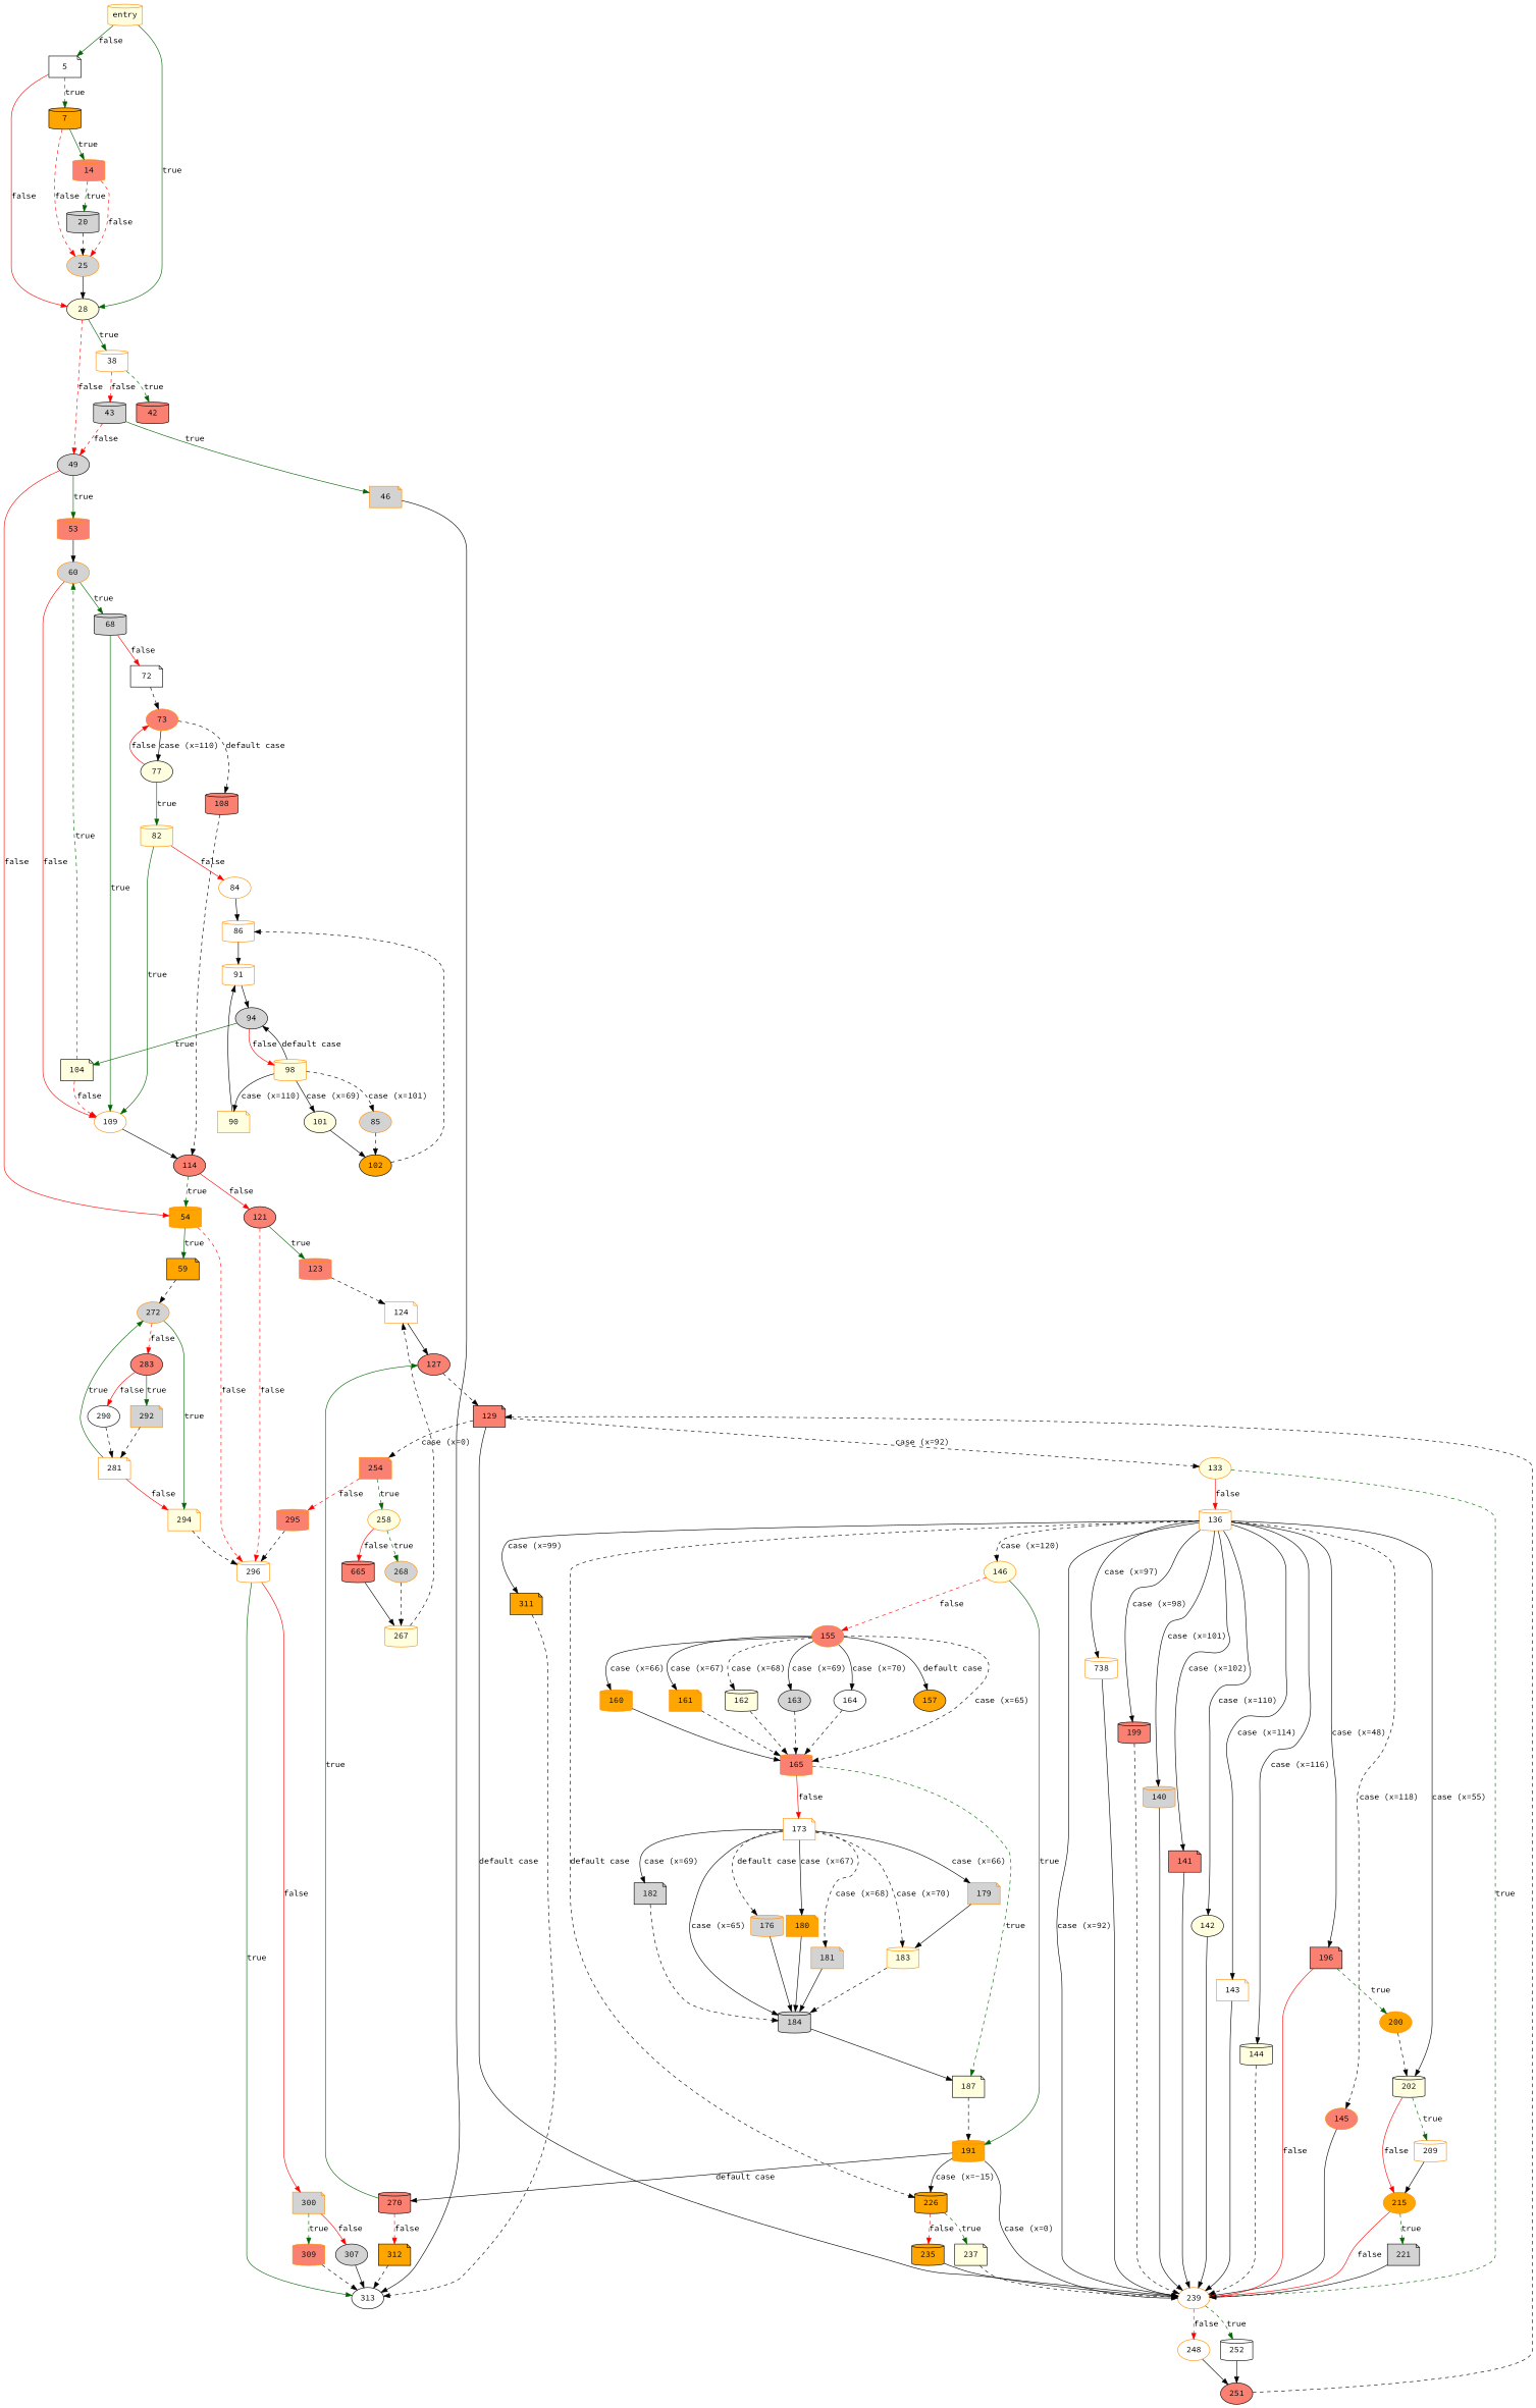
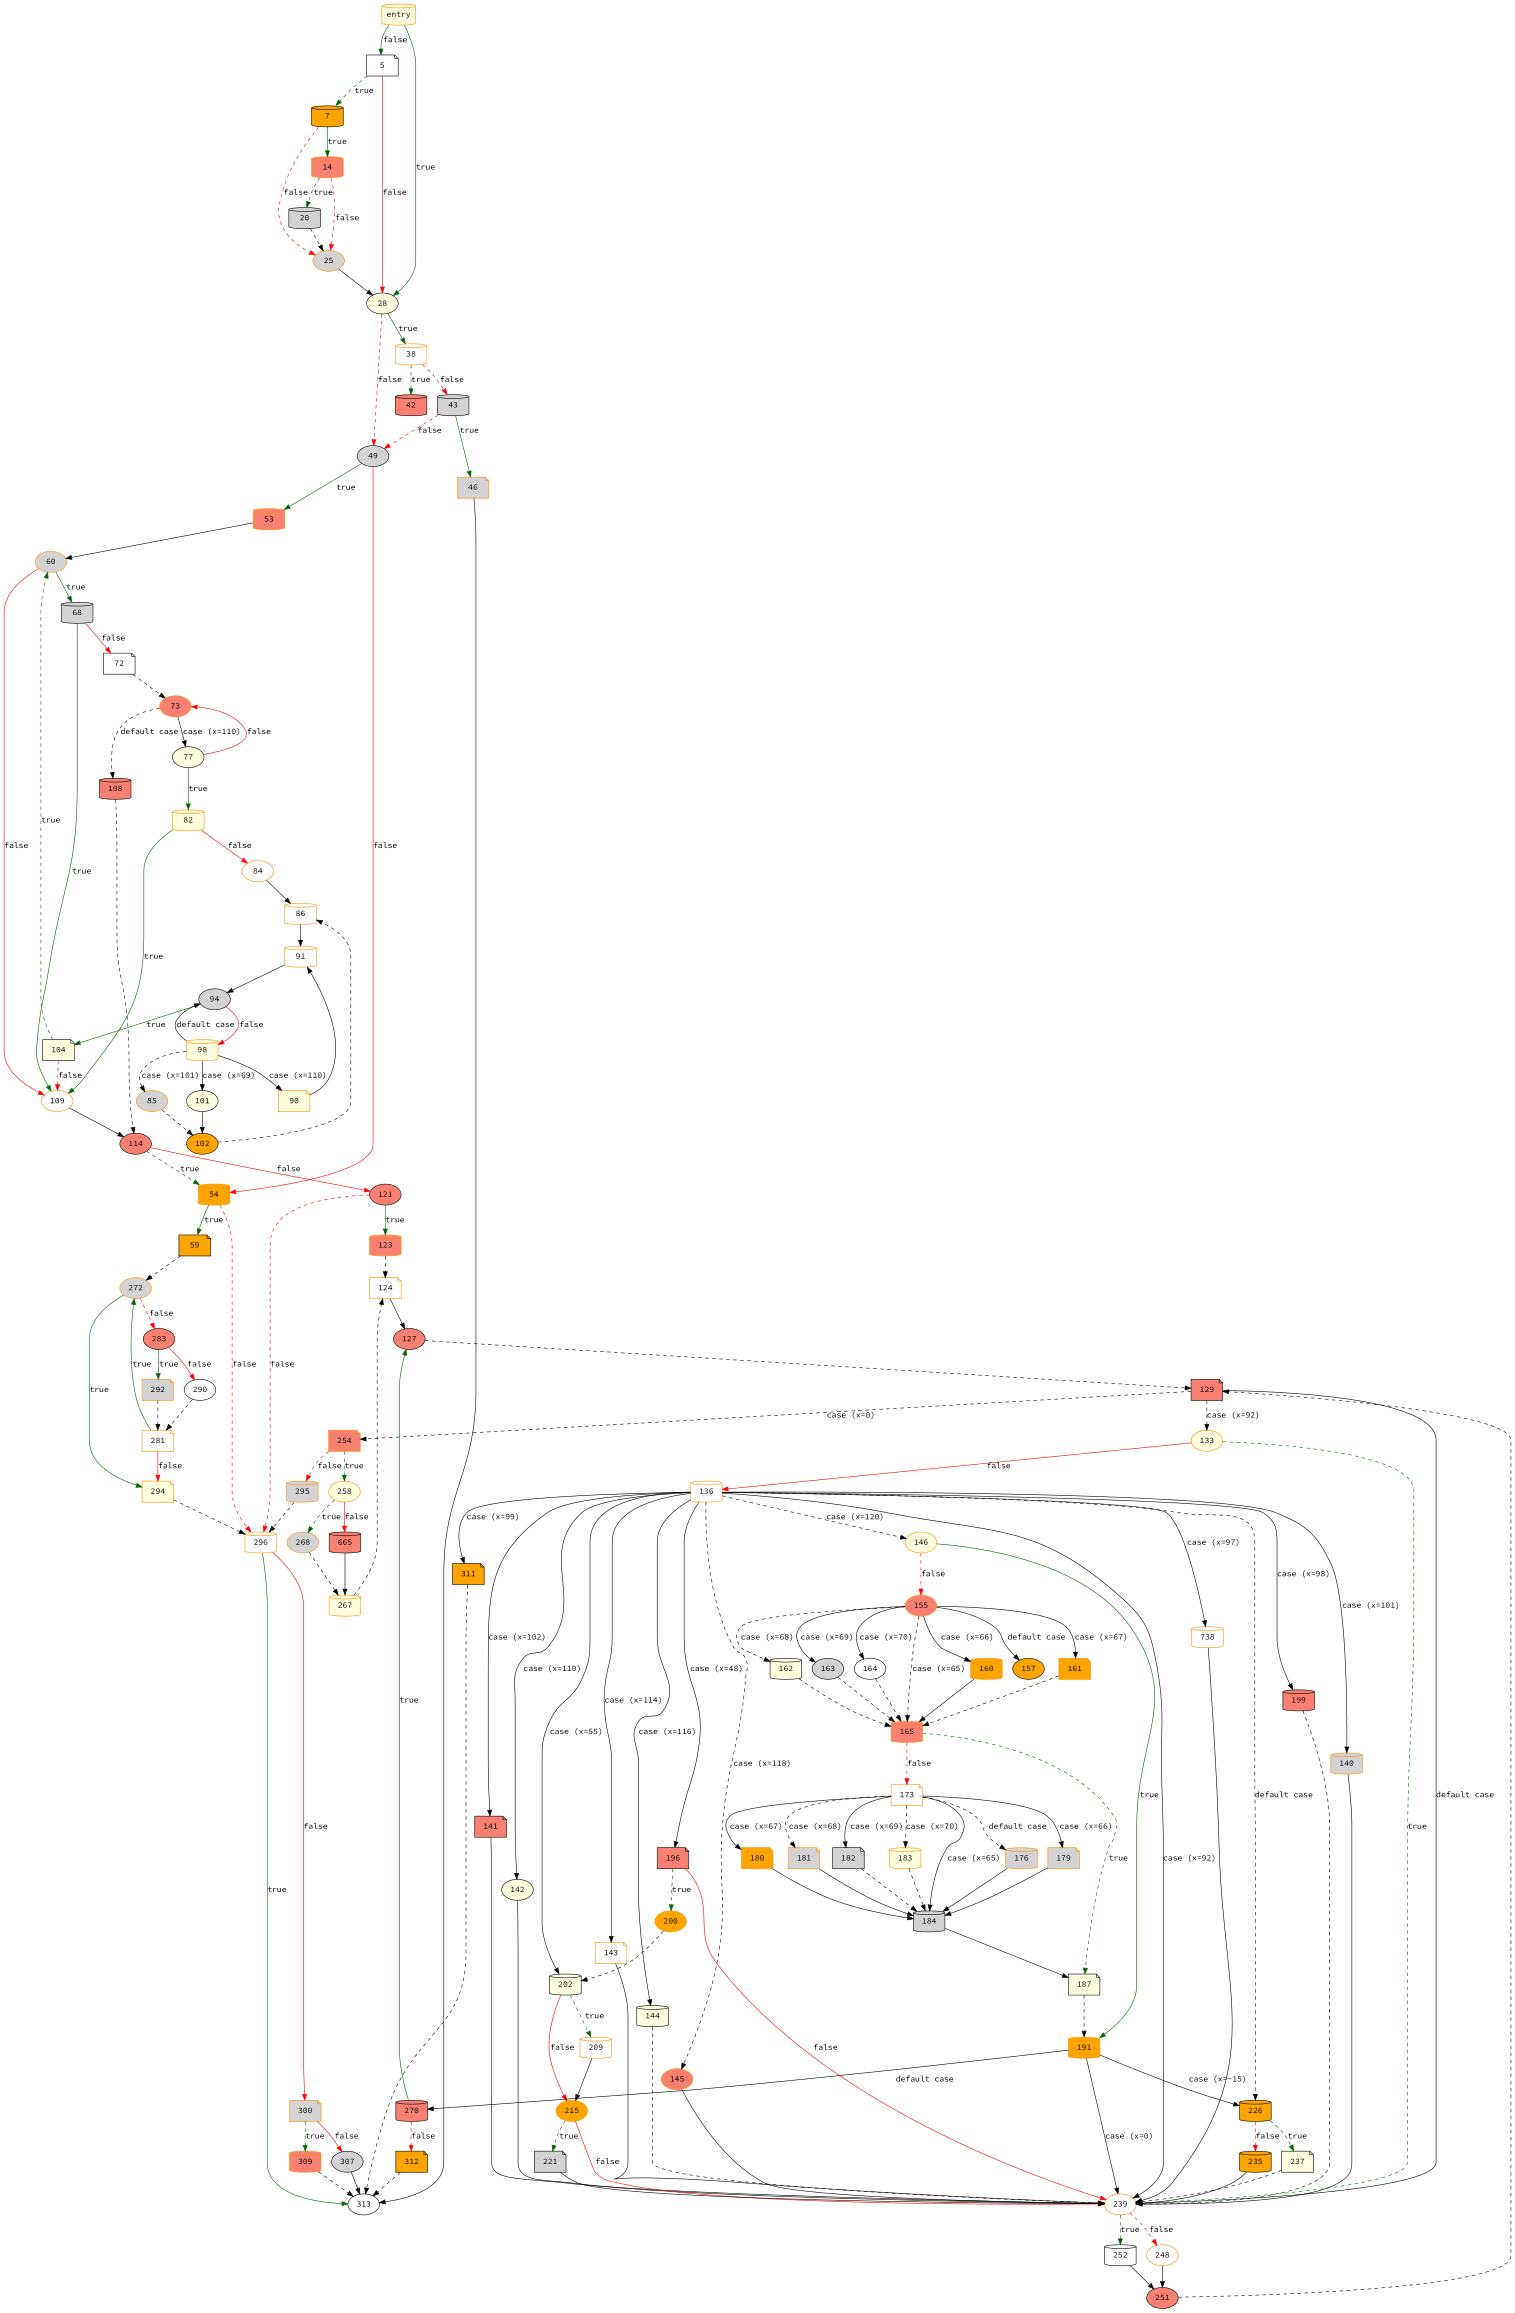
  digraph {
    fontname="Source Code Pro"
    node [color=darkorange fillcolor=salmon fontname="Source Code Pro" shape=cylinder style=filled]
    edge [fontname="Source Code Pro" style=solid]
    n1 [fillcolor=lightyellow label=entry]
    5 [color=black fillcolor=white shape=note]
    28 [color=black fillcolor=lightyellow shape=ellipse]
    7 [color=black fillcolor=orange]
    38 [fillcolor=white]
    49 [color=black fillcolor=lightgrey shape=ellipse]
    14
    25 [fillcolor=lightgrey shape=ellipse]
    20 [color=black fillcolor=lightgrey]
    42 [color=black]
    43 [color=black fillcolor=lightgrey]
    53
    54 [fillcolor=orange]
    46 [fillcolor=lightgrey shape=note]
    313 [color=black fillcolor=white shape=ellipse]
    60 [fillcolor=lightgrey shape=ellipse]
    59 [color=black fillcolor=orange shape=note]
    296 [fillcolor=white]
    68 [color=black fillcolor=lightgrey]
    109 [fillcolor=white shape=ellipse]
    272 [fillcolor=lightgrey shape=ellipse]
    300 [fillcolor=lightgrey shape=note]
    283 [color=black shape=ellipse]
    294 [fillcolor=lightyellow shape=note]
    72 [color=black fillcolor=white shape=note]
    114 [color=black shape=ellipse]
    73 [shape=ellipse]
    77 [color=black fillcolor=lightyellow shape=ellipse]
    108 [color=black]
    82 [fillcolor=lightyellow]
    84 [fillcolor=white shape=ellipse]
    86 [fillcolor=white]
    91 [fillcolor=white]
    85 [fillcolor=lightgrey shape=ellipse]
    102 [color=black fillcolor=orange shape=ellipse]
    94 [color=black fillcolor=lightgrey shape=ellipse]
    90 [fillcolor=lightyellow shape=note]
    98 [fillcolor=lightyellow]
    104 [color=black fillcolor=lightyellow shape=note]
    101 [color=black fillcolor=lightyellow shape=ellipse]
    121 [color=black shape=ellipse]
    123
    124 [fillcolor=white shape=note]
    127 [color=black shape=ellipse]
    129 [color=black shape=note]
    133 [fillcolor=lightyellow shape=ellipse]
    239 [fillcolor=white shape=ellipse]
    254 [shape=note]
    136 [fillcolor=white]
    248 [fillcolor=white shape=ellipse]
    252 [color=black fillcolor=white]
    258 [fillcolor=lightyellow shape=ellipse]
-   295
+   295 [fillcolor=lightgrey]
    n54 [fillcolor=white label=738]
    n55 [color=black label=199]
    140 [fillcolor=lightgrey]
    141 [color=black shape=note]
    142 [color=black fillcolor=lightyellow shape=ellipse]
    143 [fillcolor=white shape=note]
    144 [color=black fillcolor=lightyellow]
    145 [shape=ellipse]
    146 [fillcolor=lightyellow shape=ellipse]
    196 [color=black shape=note]
    202 [color=black fillcolor=lightyellow]
    226 [color=black fillcolor=orange]
    311 [color=black fillcolor=orange shape=note]
    155 [shape=ellipse]
    191 [fillcolor=orange]
    200 [fillcolor=orange shape=ellipse]
    209 [fillcolor=white]
    215 [fillcolor=orange shape=ellipse]
    235 [color=black fillcolor=orange]
    237 [color=black fillcolor=lightyellow shape=note]
    157 [color=black fillcolor=orange shape=ellipse]
    160 [fillcolor=orange]
    161 [fillcolor=orange shape=note]
    162 [color=black fillcolor=lightyellow]
    163 [color=black fillcolor=lightgrey shape=ellipse]
    164 [color=black fillcolor=white shape=ellipse]
    165
    270 [color=black]
    173 [fillcolor=white shape=note]
    187 [color=black fillcolor=lightyellow shape=note]
    176 [fillcolor=lightgrey]
    179 [fillcolor=lightgrey shape=note]
    180 [fillcolor=orange shape=note]
    181 [fillcolor=lightgrey shape=note]
    182 [color=black fillcolor=lightgrey shape=note]
    183 [fillcolor=lightyellow]
    184 [color=black fillcolor=lightgrey]
    312 [color=black fillcolor=orange shape=note]
    221 [color=black fillcolor=lightgrey shape=note]
    251 [color=black shape=ellipse]
    n94 [color=black label=665]
    268 [fillcolor=lightgrey shape=ellipse]
    267 [fillcolor=lightyellow]
    290 [color=black fillcolor=white shape=ellipse]
    292 [fillcolor=lightgrey shape=note]
    281 [fillcolor=white shape=note]
    307 [color=black fillcolor=lightgrey shape=ellipse]
    309
    n1 -> 5 [color=darkgreen label=false]
    n1 -> 28 [color=darkgreen label=true]
    5 -> 28 [color=red label=false]
    5 -> 7 [color=darkgreen label=true style=dashed]
    28 -> 38 [color=darkgreen label=true]
    28 -> 49 [color=red label=false style=dashed]
    7 -> 14 [color=darkgreen label=true]
    7 -> 25 [color=red label=false style=dashed]
    38 -> 42 [color=darkgreen label=true style=dashed]
    38 -> 43 [color=red label=false style=dashed]
    49 -> 53 [color=darkgreen label=true]
    49 -> 54 [color=red label=false]
    14 -> 25 [color=red label=false style=dashed]
    14 -> 20 [color=darkgreen label=true style=dashed]
    25 -> 28
    20 -> 25 [style=dashed]
    43 -> 49 [color=red label=false style=dashed]
    43 -> 46 [color=darkgreen label=true]
    53 -> 60
    54 -> 59 [color=darkgreen label=true]
    54 -> 296 [color=red label=false style=dashed]
    46 -> 313
    60 -> 68 [color=darkgreen label=true]
    60 -> 109 [color=red label=false]
    59 -> 272 [style=dashed]
    296 -> 313 [color=darkgreen label=true]
    296 -> 300 [color=red label=false]
    68 -> 109 [color=darkgreen label=true]
    68 -> 72 [color=red label=false]
    109 -> 114
    272 -> 283 [color=red label=false style=dashed]
    272 -> 294 [color=darkgreen label=true]
    300 -> 307 [color=red label=false]
    300 -> 309 [color=darkgreen label=true style=dashed]
    283 -> 290 [color=red label=false]
    283 -> 292 [color=darkgreen label=true]
    294 -> 296 [style=dashed]
    72 -> 73 [style=dashed]
    114 -> 54 [color=darkgreen label=true style=dashed]
    114 -> 121 [color=red label=false]
    73 -> 77 [label="case (x=110)"]
    73 -> 108 [label="default case" style=dashed]
    77 -> 73 [color=red label=false]
    77 -> 82 [color=darkgreen label=true]
    108 -> 114 [style=dashed]
    82 -> 109 [color=darkgreen label=true]
    82 -> 84 [color=red label=false]
    84 -> 86
    86 -> 91
    91 -> 94
    85 -> 102 [style=dashed]
    102 -> 86 [style=dashed]
    94 -> 98 [color=red label=false]
    94 -> 104 [color=darkgreen label=true]
    90 -> 91
    98 -> 85 [label="case (x=101)" style=dashed]
    98 -> 94 [label="default case"]
    98 -> 90 [label="case (x=110)"]
    98 -> 101 [label="case (x=69)"]
    104 -> 60 [color=darkgreen label=true style=dashed]
    104 -> 109 [color=red label=false style=dashed]
    101 -> 102
    121 -> 296 [color=red label=false style=dashed]
    121 -> 123 [color=darkgreen label=true]
    123 -> 124 [style=dashed]
    124 -> 127
    127 -> 129 [style=dashed]
    129 -> 133 [label="case (x=92)" style=dashed]
    129 -> 239 [label="default case"]
    129 -> 254 [label="case (x=0)" style=dashed]
    133 -> 239 [color=darkgreen label=true style=dashed]
    133 -> 136 [color=red label=false]
    239 -> 248 [color=red label=false style=dashed]
    239 -> 252 [color=darkgreen label=true style=dashed]
    254 -> 258 [color=darkgreen label=true style=dashed]
    254 -> 295 [color=red label=false style=dashed]
    136 -> 239 [label="case (x=92)"]
    136 -> n54 [label="case (x=97)"]
    136 -> n55 [label="case (x=98)"]
    136 -> 140 [label="case (x=101)"]
    136 -> 141 [label="case (x=102)"]
    136 -> 142 [label="case (x=110)"]
    136 -> 143 [label="case (x=114)"]
    136 -> 144 [label="case (x=116)"]
    136 -> 145 [label="case (x=118)" style=dashed]
    136 -> 146 [label="case (x=120)" style=dashed]
    136 -> 196 [label="case (x=48)"]
    136 -> 202 [label="case (x=55)"]
    136 -> 226 [label="default case" style=dashed]
    136 -> 311 [label="case (x=99)"]
    248 -> 251
    252 -> 251
    258 -> n94 [color=red label=false]
    258 -> 268 [color=darkgreen label=true style=dashed]
    295 -> 296 [style=dashed]
    n54 -> 239
    n55 -> 239 [style=dashed]
    140 -> 239
    141 -> 239
    142 -> 239
    143 -> 239
    144 -> 239 [style=dashed]
    145 -> 239
    146 -> 155 [color=red label=false style=dashed]
    146 -> 191 [color=darkgreen label=true]
    196 -> 239 [color=red label=false]
    196 -> 200 [color=darkgreen label=true style=dashed]
    202 -> 209 [color=darkgreen label=true style=dashed]
    202 -> 215 [color=red label=false]
    226 -> 235 [color=red label=false style=dashed]
    226 -> 237 [color=darkgreen label=true style=dashed]
    311 -> 313 [style=dashed]
    155 -> 157 [label="default case"]
    155 -> 160 [label="case (x=66)"]
    155 -> 161 [label="case (x=67)"]
    155 -> 162 [label="case (x=68)" style=dashed]
    155 -> 163 [label="case (x=69)"]
    155 -> 164 [label="case (x=70)"]
    155 -> 165 [label="case (x=65)" style=dashed]
    191 -> 239 [label="case (x=0)"]
    191 -> 226 [label="case (x=-15)"]
    191 -> 270 [label="default case"]
    200 -> 202 [style=dashed]
    209 -> 215
    215 -> 239 [color=red label=false]
    215 -> 221 [color=darkgreen label=true style=dashed]
    235 -> 239
    237 -> 239 [style=dashed]
    160 -> 165
    161 -> 165 [style=dashed]
    162 -> 165 [style=dashed]
    163 -> 165 [style=dashed]
    164 -> 165 [style=dashed]
-   165 -> 173 [color=red label=false]
+   165 -> 173 [color=red label=false style=dashed]
    165 -> 187 [color=darkgreen label=true style=dashed]
    270 -> 127 [color=darkgreen label=true]
    270 -> 312 [color=red label=false style=dashed]
    173 -> 176 [label="default case" style=dashed]
    173 -> 179 [label="case (x=66)"]
    173 -> 180 [label="case (x=67)"]
    173 -> 181 [label="case (x=68)" style=dashed]
    173 -> 182 [label="case (x=69)"]
    173 -> 183 [label="case (x=70)" style=dashed]
    173 -> 184 [label="case (x=65)"]
    187 -> 191 [style=dashed]
    176 -> 184
-   179 -> 183
+   179 -> 184
    180 -> 184
    181 -> 184
    182 -> 184 [style=dashed]
    183 -> 184 [style=dashed]
    184 -> 187
    312 -> 313 [style=dashed]
    221 -> 239
    251 -> 129 [style=dashed]
    n94 -> 267
    268 -> 267 [style=dashed]
    267 -> 124 [style=dashed]
    290 -> 281 [style=dashed]
    292 -> 281 [style=dashed]
    281 -> 272 [color=darkgreen label=true]
    281 -> 294 [color=red label=false]
    307 -> 313
    309 -> 313 [style=dashed]
  }
